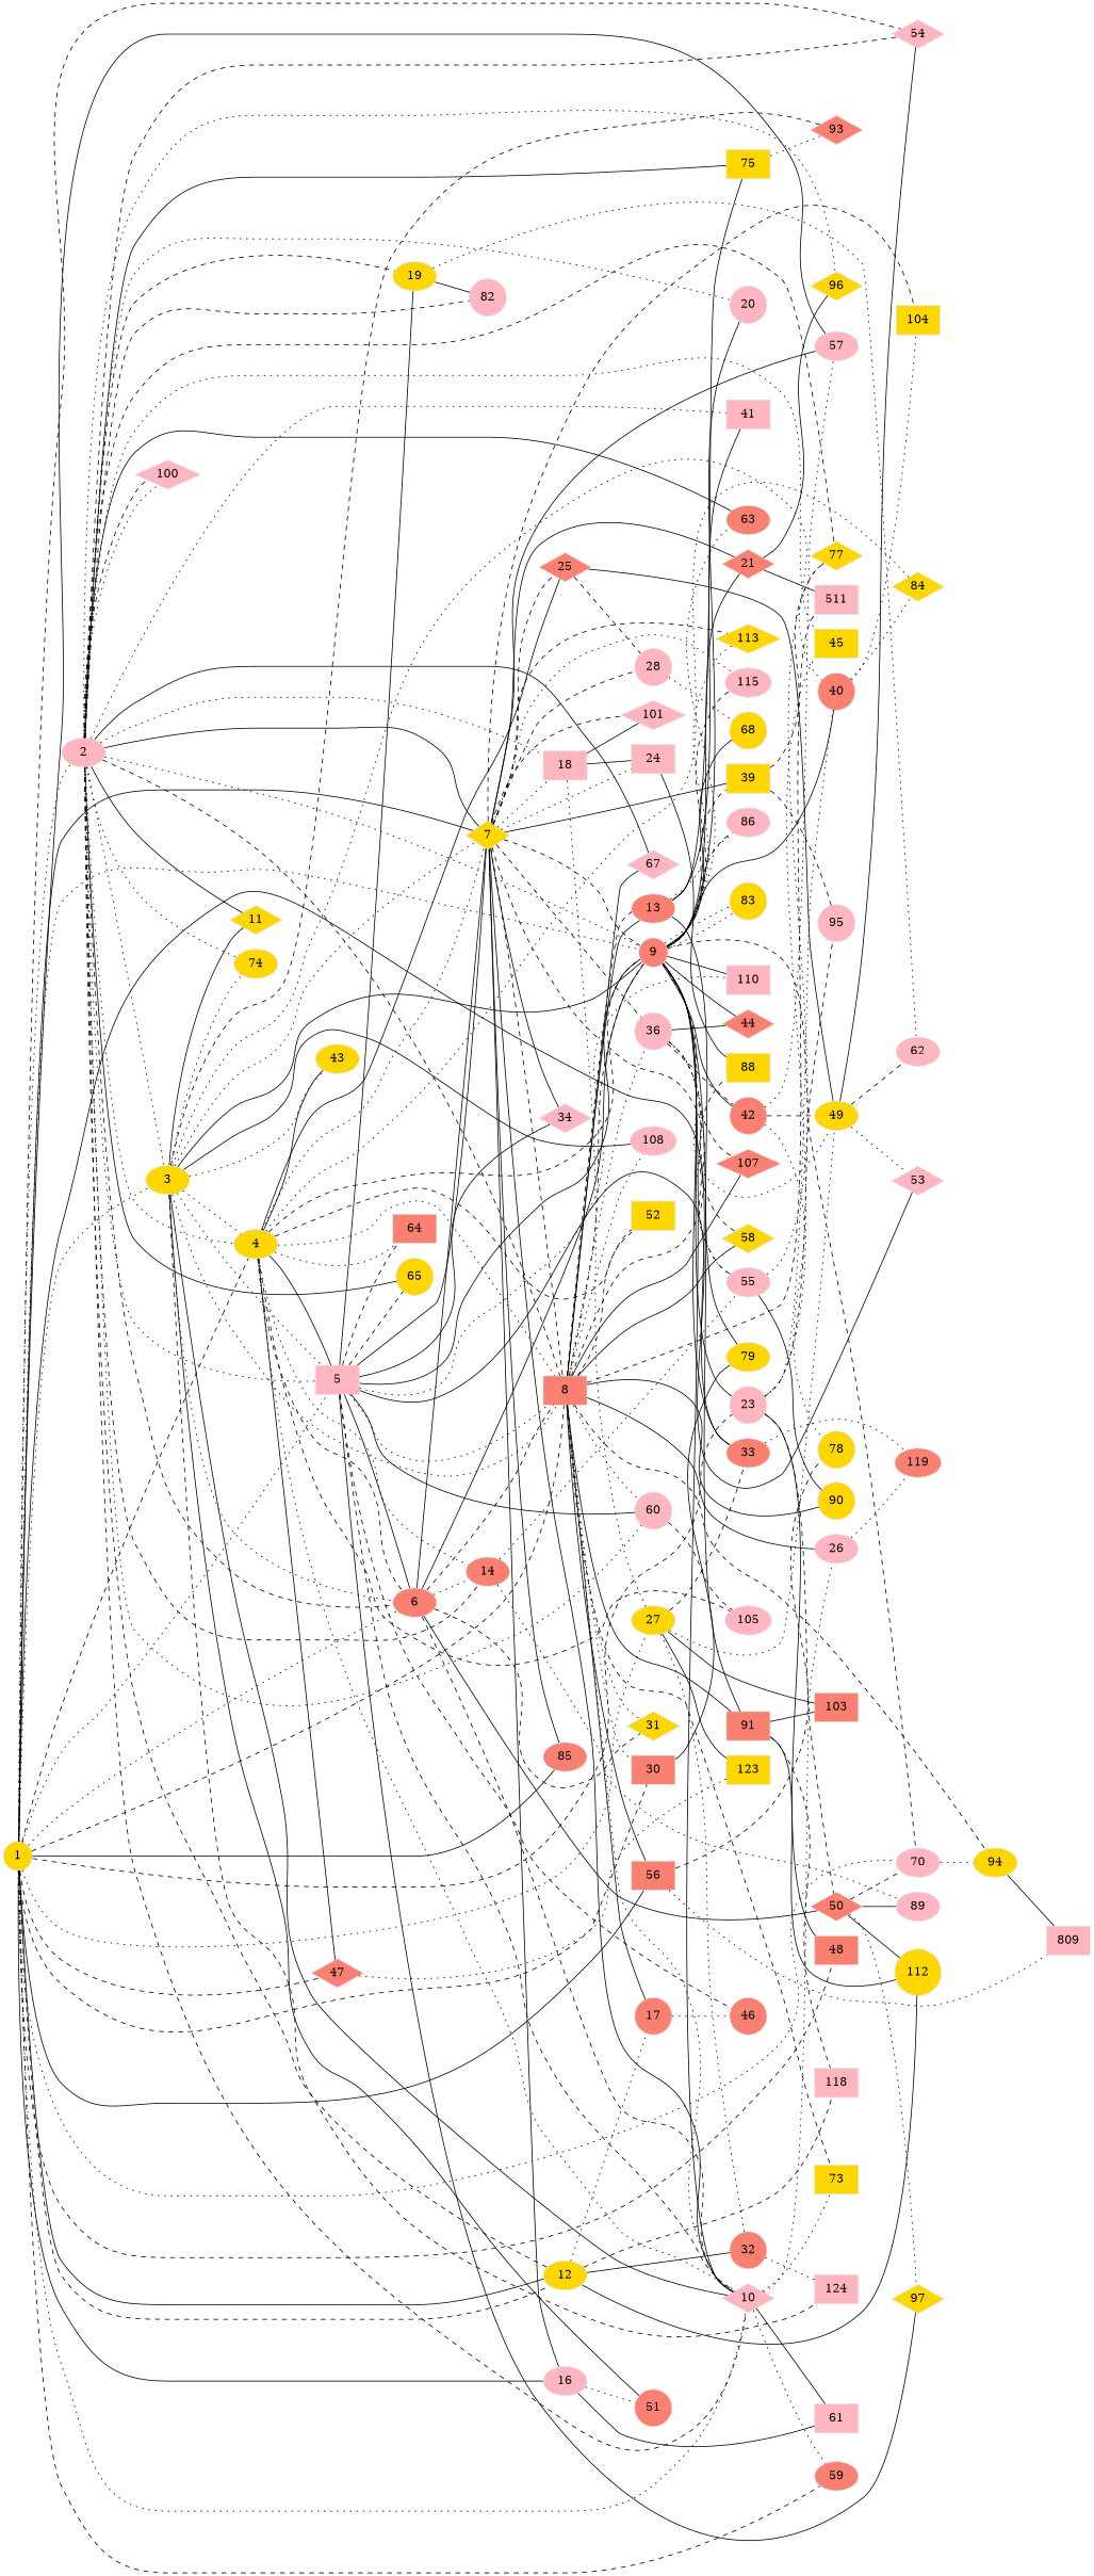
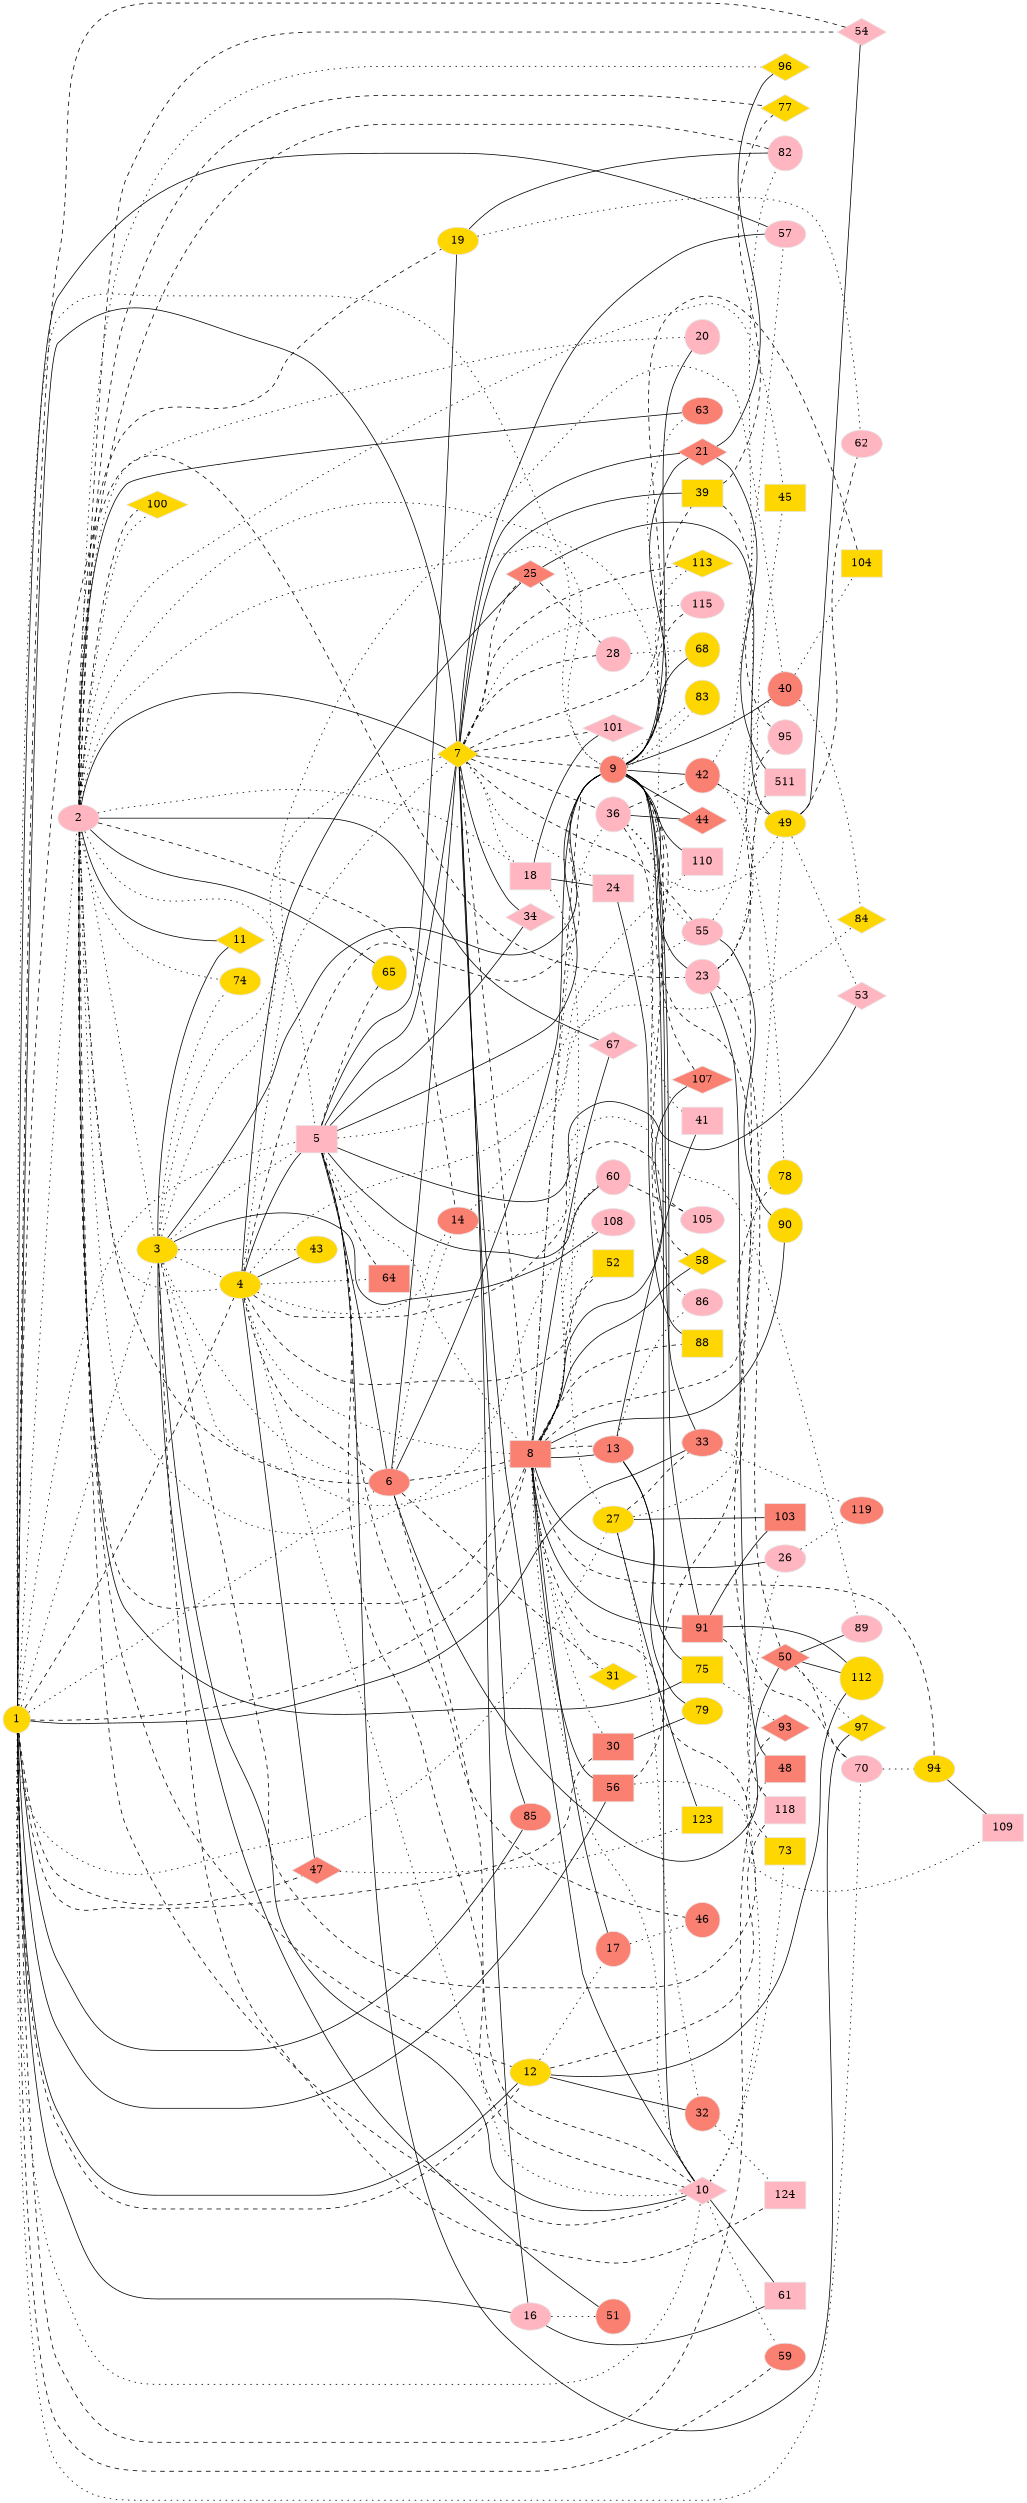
  graph {
    rankdir=LR
    node [color=gray90 fillcolor=lightpink shape=ellipse style=filled]
    edge [style=solid]
    1 [fillcolor=gold shape=circle super="+35"]
    2 [super="+98"]
    3 [fillcolor=gold super="+117"]
    4 [fillcolor=gold super="+76"]
    5 [shape=box super="+72"]
    6 [fillcolor=salmon]
    7 [fillcolor=gold shape=diamond super="+38"]
    8 [fillcolor=salmon shape=box super="+99"]
    9 [fillcolor=salmon shape=circle super="+22"]
    10 [shape=diamond super="+120"]
    12 [fillcolor=gold super="+71"]
    16
    23 [shape=circle super="+29"]
    27 [fillcolor=gold super="+116"]
    30 [fillcolor=salmon shape=box]
    33 [fillcolor=salmon super="+37"]
    47 [fillcolor=salmon shape=diamond]
    48 [fillcolor=salmon shape=box]
    54 [shape=diamond]
    56 [fillcolor=salmon shape=box]
    57 [super="+106"]
    59 [fillcolor=salmon]
    70 [super="+81"]
    85 [fillcolor=salmon]
    11 [fillcolor=gold shape=diamond]
    14 [fillcolor=salmon super="+15"]
    18 [shape=box]
    19 [fillcolor=gold]
    20 [shape=circle]
    41 [shape=box]
    45 [fillcolor=gold shape=box]
    60 [shape=circle]
    63 [fillcolor=salmon]
    65 [fillcolor=gold shape=circle]
    67 [shape=diamond]
    74 [fillcolor=gold]
    75 [fillcolor=gold shape=box]
    77 [fillcolor=gold shape=diamond]
    82 [shape=circle super="+92"]
    96 [fillcolor=gold shape=diamond]
-   100 [shape=diamond]
+   100 [fillcolor=gold shape=diamond]
    40 [fillcolor=salmon shape=circle super="+69"]
    43 [fillcolor=gold]
    51 [fillcolor=salmon shape=circle]
    93 [fillcolor=salmon shape=diamond]
    108
    124 [shape=box]
    25 [fillcolor=salmon shape=diamond super="+114"]
    52 [fillcolor=gold shape=box]
    64 [fillcolor=salmon shape=box]
    84 [fillcolor=gold shape=diamond]
    105
    34 [shape=diamond]
    46 [fillcolor=salmon shape=circle]
    53 [shape=diamond]
    97 [fillcolor=gold shape=diamond]
    110 [shape=box]
    31 [fillcolor=gold shape=diamond]
    50 [fillcolor=salmon shape=diamond super="+102"]
    21 [fillcolor=salmon shape=diamond]
    24 [shape=box]
    28 [shape=circle]
    36 [shape=circle]
    39 [fillcolor=gold shape=box]
    55 [super="+87"]
    101 [shape=diamond]
    104 [fillcolor=gold shape=box]
    113 [fillcolor=gold shape=diamond]
    115
    13 [fillcolor=salmon]
    17 [fillcolor=salmon shape=circle super="+80"]
    26
    58 [fillcolor=gold shape=diamond]
    73 [fillcolor=gold shape=box]
    88 [fillcolor=gold shape=box]
    90 [fillcolor=gold shape=circle]
    91 [fillcolor=salmon shape=box]
    94 [fillcolor=gold]
    107 [fillcolor=salmon shape=diamond]
    n80 [label=511 shape=box]
    42 [fillcolor=salmon shape=circle super="+66"]
    44 [fillcolor=salmon shape=diamond]
    68 [fillcolor=gold shape=circle]
    83 [fillcolor=gold shape=circle]
    86
    61 [shape=box]
    32 [fillcolor=salmon shape=circle]
    112 [fillcolor=gold shape=circle super="+121"]
    118 [shape=box]
    95 [shape=circle]
    49 [fillcolor=gold super="+122"]
    103 [fillcolor=salmon shape=box]
    123 [fillcolor=gold shape=box]
    79 [fillcolor=gold]
    119 [fillcolor=salmon]
    78 [fillcolor=gold shape=circle]
-   109 [shape=box label=809]
+   109 [shape=box]
    89
    62
    1 -- 2 [style=dotted]
    1 -- 3 [style=dotted]
    1 -- 4 [style=dashed]
    1 -- 5 [style=dotted]
    1 -- 6 [style=dotted]
    1 -- 7 [weight=2]
    1 -- 8 [style=dashed weight=2]
    1 -- 9 [style=dotted]
    1 -- 10 [style=dotted]
    1 -- 12 [style=dashed]
    1 -- 12
    1 -- 16
    1 -- 23 [style=dashed weight=2]
    1 -- 27 [style=dotted]
    1 -- 30 [style=dashed]
    1 -- 33
    1 -- 47 [style=dashed]
    1 -- 48 [style=dashed]
    1 -- 54 [style=dashed]
    1 -- 56
    1 -- 57
    1 -- 59 [style=dashed]
    1 -- 70 [style=dotted]
    1 -- 85
    2 -- 3 [style=dotted]
    2 -- 4 [style=dotted]
    2 -- 5 [style=dotted]
    2 -- 6 [style=dashed]
    2 -- 7
    2 -- 8 [style=dashed]
    2 -- 9 [style=dotted weight=2]
    2 -- 10 [style=dashed weight=2]
    2 -- 12 [style=dashed]
    2 -- 54 [style=dashed]
    2 -- 11
    2 -- 14 [style=dashed]
    2 -- 18 [style=dotted]
    2 -- 19 [style=dashed]
    2 -- 20 [style=dotted]
    2 -- 41 [style=dotted]
    2 -- 45 [style=dotted]
    2 -- 60 [style=dotted]
    2 -- 63
    2 -- 65
    2 -- 67
    2 -- 74 [style=dotted]
    2 -- 75
    2 -- 77 [style=dashed]
    2 -- 82 [style=dashed]
    2 -- 96 [style=dotted]
    2 -- 100 [style=dotted]
    2 -- 100 [style=dashed]
    3 -- 4 [style=dotted]
    3 -- 5 [style=dotted]
    3 -- 6 [style=dotted]
    3 -- 7 [style=dotted]
    3 -- 8 [style=dotted]
    3 -- 9
    3 -- 10 [weight=2]
    3 -- 11
    3 -- 74 [style=dotted]
    3 -- 40 [style=dotted]
    3 -- 43 [style=dotted]
    3 -- 51
    3 -- 93 [style=dashed]
    3 -- 108
    3 -- 124 [style=dashed]
    4 -- 5 [weight=2]
    4 -- 6 [style=dashed]
    4 -- 7 [style=dotted]
    4 -- 8 [style=dotted]
    4 -- 9 [style=dashed]
    4 -- 10 [style=dotted]
    4 -- 47
    4 -- 14 [style=dotted]
    4 -- 43
    4 -- 25 [weight=2]
    4 -- 52 [style=dashed]
    4 -- 64 [style=dotted]
    4 -- 84 [style=dotted]
    4 -- 105 [style=dashed]
    5 -- 6
    5 -- 7
    5 -- 8 [style=dotted]
    5 -- 9
    5 -- 10 [style=dashed]
    5 -- 19
    5 -- 60
    5 -- 65 [style=dashed]
    5 -- 64 [style=dashed]
    5 -- 34
    5 -- 46 [style=dashed]
    5 -- 53
    5 -- 97
    5 -- 110 [style=dotted]
    6 -- 7
    6 -- 8 [style=dashed]
    6 -- 9
    6 -- 10 [style=dashed]
    6 -- 14 [style=dotted]
    6 -- 31 [style=dashed]
    6 -- 50
    7 -- 8 [style=dashed weight=2]
    7 -- 9 [style=dashed]
    7 -- 10
    7 -- 16
    7 -- 57
    7 -- 85
    7 -- 18 [style=dotted]
    7 -- 25 [style=dashed]
    7 -- 34
    7 -- 21
    7 -- 24 [style=dotted]
    7 -- 28 [style=dashed]
    7 -- 36 [style=dashed]
    7 -- 39
    7 -- 55 [style=dashed]
    7 -- 101 [style=dashed]
    7 -- 104 [style=dashed]
    7 -- 113 [style=dashed]
    7 -- 115 [style=dotted]
    8 -- 9 [style=dashed]
    8 -- 10 [style=dotted]
    8 -- 30 [style=dotted]
    8 -- 56
    8 -- 60 [style=dotted]
    8 -- 67
    8 -- 108 [style=dotted]
    8 -- 52 [style=dashed]
    8 -- 31 [style=dotted]
    8 -- 36 [style=dotted]
    8 -- 13
    8 -- 13 [style=dashed]
    8 -- 17 [weight=2]
    8 -- 26
    8 -- 58
    8 -- 73 [style=dashed]
    8 -- 88 [style=dashed]
    8 -- 90
    8 -- 91
    8 -- 94 [style=dashed]
    8 -- 107
    8 -- n80 [style=dashed]
    9 -- 10
    9 -- 23
    9 -- 33
    9 -- 70 [style=dashed]
    9 -- 20
    9 -- 63 [style=dotted]
    9 -- 40
    9 -- 110
    9 -- 21
    9 -- 39 [style=dashed]
    9 -- 113 [style=dotted]
    9 -- 115 [style=dashed]
    9 -- 91
    9 -- 107 [style=dashed]
    9 -- 42
    9 -- 44
    9 -- 68
    9 -- 83 [style=dotted]
    9 -- 83 [style=dotted]
    9 -- 86 [style=dashed]
    10 -- 59 [style=dotted]
    10 -- 26 [style=dotted]
    10 -- 73 [style=dotted]
    10 -- 61
    12 -- 17 [style=dotted]
    12 -- 32
    12 -- 112
    12 -- 118 [style=dashed]
    16 -- 51 [style=dotted]
    16 -- 61
    23 -- 48
    23 -- 45 [style=dotted]
    23 -- 40 [style=dotted]
    23 -- 50 [style=dashed weight=2]
    23 -- 95 [style=dashed]
    27 -- 33 [style=dashed]
    27 -- 32 [style=dotted]
    27 -- 49 [style=dotted]
    27 -- 103
    27 -- 123
    30 -- 79
    33 -- 119 [style=dotted]
    47 -- 123 [style=dotted]
    56 -- 78 [style=dashed]
    56 -- 109 [style=dotted]
    70 -- 94 [style=dotted]
    14 -- 55 [style=dotted]
    14 -- 89 [style=dotted]
    18 -- 27 [style=dotted]
    18 -- 24
    18 -- 101
    19 -- 82
    19 -- 62 [style=dotted]
    60 -- 105 [style=dashed]
    75 -- 93 [style=dotted]
    40 -- 84 [style=dotted]
    40 -- 104 [style=dotted]
    25 -- 28 [style=dashed]
    25 -- 49
    50 -- 70 [style=dashed]
    50 -- 97 [style=dotted]
    50 -- 112
    50 -- 89
    21 -- 96
    21 -- n80
    24 -- 88
    28 -- 68 [style=dotted]
    36 -- 55 [style=dotted]
    36 -- 58 [style=dashed]
    36 -- 42 [style=dashed]
    36 -- 44
    36 -- 49 [style=dotted]
    39 -- 77 [style=dashed]
    39 -- 95 [style=dashed]
-   55 -- 77 [style=dotted]
+   55 -- 82 [style=dotted]
    55 -- 90
    13 -- 41
    13 -- 75
    13 -- 86 [style=dotted]
    13 -- 79
    17 -- 46 [style=dotted]
    26 -- 119 [style=dotted]
    91 -- 112
    91 -- 118 [style=dashed]
    91 -- 103
    94 -- 109
    42 -- 57 [style=dotted]
    42 -- 49 [style=dashed]
    42 -- 78 [style=dotted]
    32 -- 124 [style=dotted]
    49 -- 54
    49 -- 53 [style=dotted]
    49 -- 62 [style=dashed]
  }
